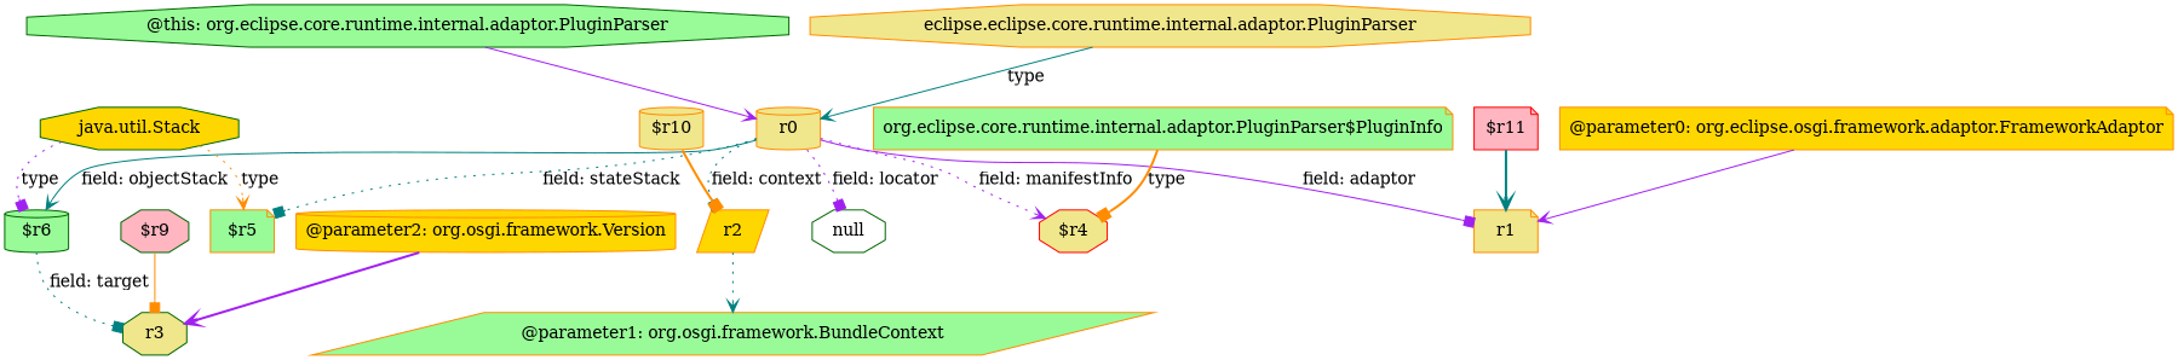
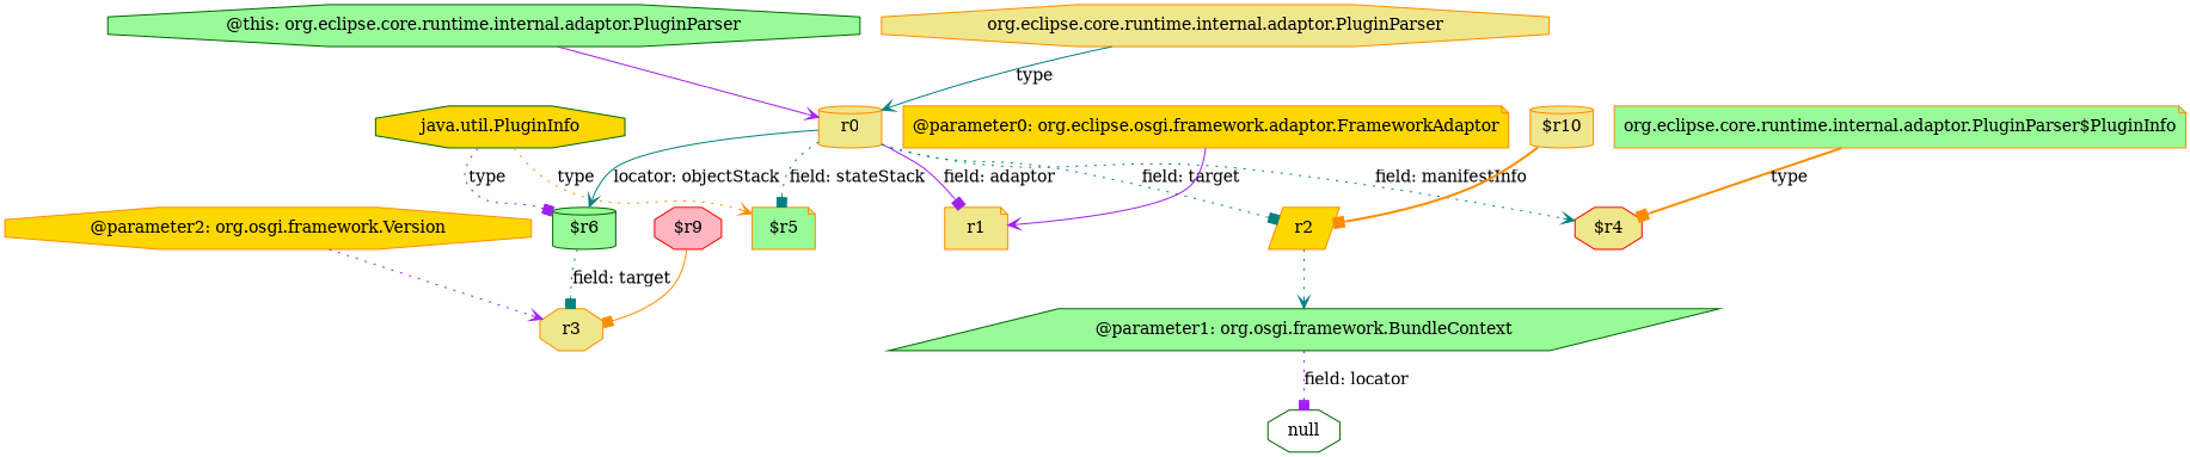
  digraph {
    node [color=darkorange fillcolor=khaki shape=octagon style=filled]
    edge [arrowhead=vee color=teal style=dotted]
    n1 [label=r0 shape=cylinder]
    n2 [color=darkgreen fillcolor=palegreen label="$r6" shape=cylinder]
    n3 [label=r1 shape=note]
    n4 [color=red label="$r4"]
    n5 [fillcolor=gold label=r2 shape=parallelogram]
    n6 [fillcolor=palegreen label="$r5" shape=note]
    n7 [color=darkgreen fillcolor=white label=null]
-   n8 [color=darkgreen label=r3]
-   n9 [fillcolor=palegreen label="@parameter1: org.osgi.framework.BundleContext" shape=parallelogram]
+   n8 [label=r3]
+   n9 [color=darkgreen fillcolor=palegreen label="@parameter1: org.osgi.framework.BundleContext" shape=parallelogram]
    n10 [fillcolor=gold label="@parameter0: org.eclipse.osgi.framework.adaptor.FrameworkAdaptor" shape=note]
    n11 [fillcolor=palegreen label="org.eclipse.core.runtime.internal.adaptor.PluginParser$PluginInfo" shape=note]
-   n12 [color=red fillcolor=lightpink label="$r11" shape=note]
-   n13 [color=darkgreen fillcolor=gold label="java.util.Stack"]
+   n13 [color=darkgreen fillcolor=gold label="java.util.PluginInfo"]
    n14 [label="$r10" shape=cylinder]
    n15 [color=darkgreen fillcolor=palegreen label="@this: org.eclipse.core.runtime.internal.adaptor.PluginParser"]
-   n16 [label="eclipse.eclipse.core.runtime.internal.adaptor.PluginParser"]
-   n17 [fillcolor=gold label="@parameter2: org.osgi.framework.Version" shape=cylinder]
-   n18 [color=darkgreen fillcolor=lightpink label="$r9"]
-   n1 -> n2 [label="field: objectStack" style=solid]
+   n16 [label="org.eclipse.core.runtime.internal.adaptor.PluginParser"]
+   n17 [fillcolor=gold label="@parameter2: org.osgi.framework.Version"]
+   n18 [color=red fillcolor=lightpink label="$r9"]
+   n1 -> n2 [label="locator: objectStack" style=solid]
    n1 -> n3 [arrowhead=box color=purple label="field: adaptor" style=solid]
-   n1 -> n4 [color=purple label="field: manifestInfo"]
-   n1 -> n5 [arrowhead=box label="field: context"]
+   n1 -> n4 [label="field: manifestInfo"]
+   n1 -> n5 [arrowhead=box label="field: target"]
    n1 -> n6 [arrowhead=box label="field: stateStack"]
-   n1 -> n7 [arrowhead=box color=purple label="field: locator"]
+   n9 -> n7 [arrowhead=box color=purple label="field: locator"]
    n2 -> n8 [arrowhead=box label="field: target"]
    n5 -> n9
    n10 -> n3 [color=purple style=solid]
    n11 -> n4 [arrowhead=box color=darkorange label=type style=bold]
-   n12 -> n3 [style=bold]
    n13 -> n2 [arrowhead=box color=purple label=type]
    n13 -> n6 [color=darkorange label=type]
    n14 -> n5 [arrowhead=box color=darkorange style=bold]
    n15 -> n1 [color=purple style=solid]
    n16 -> n1 [label=type style=solid]
-   n17 -> n8 [color=purple style=bold]
+   n17 -> n8 [color=purple]
    n18 -> n8 [arrowhead=box color=darkorange style=solid]
  }
